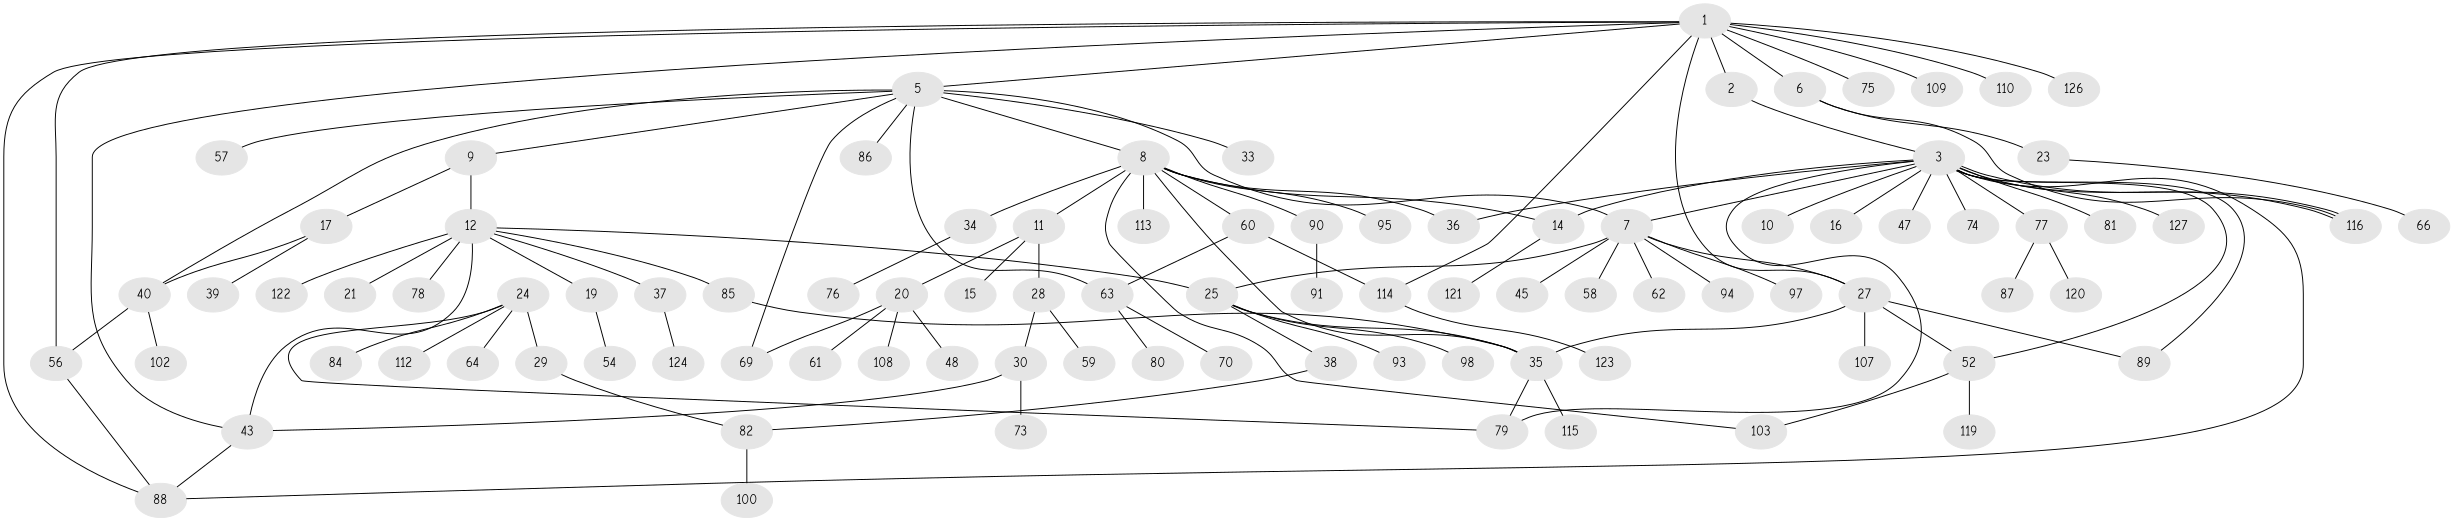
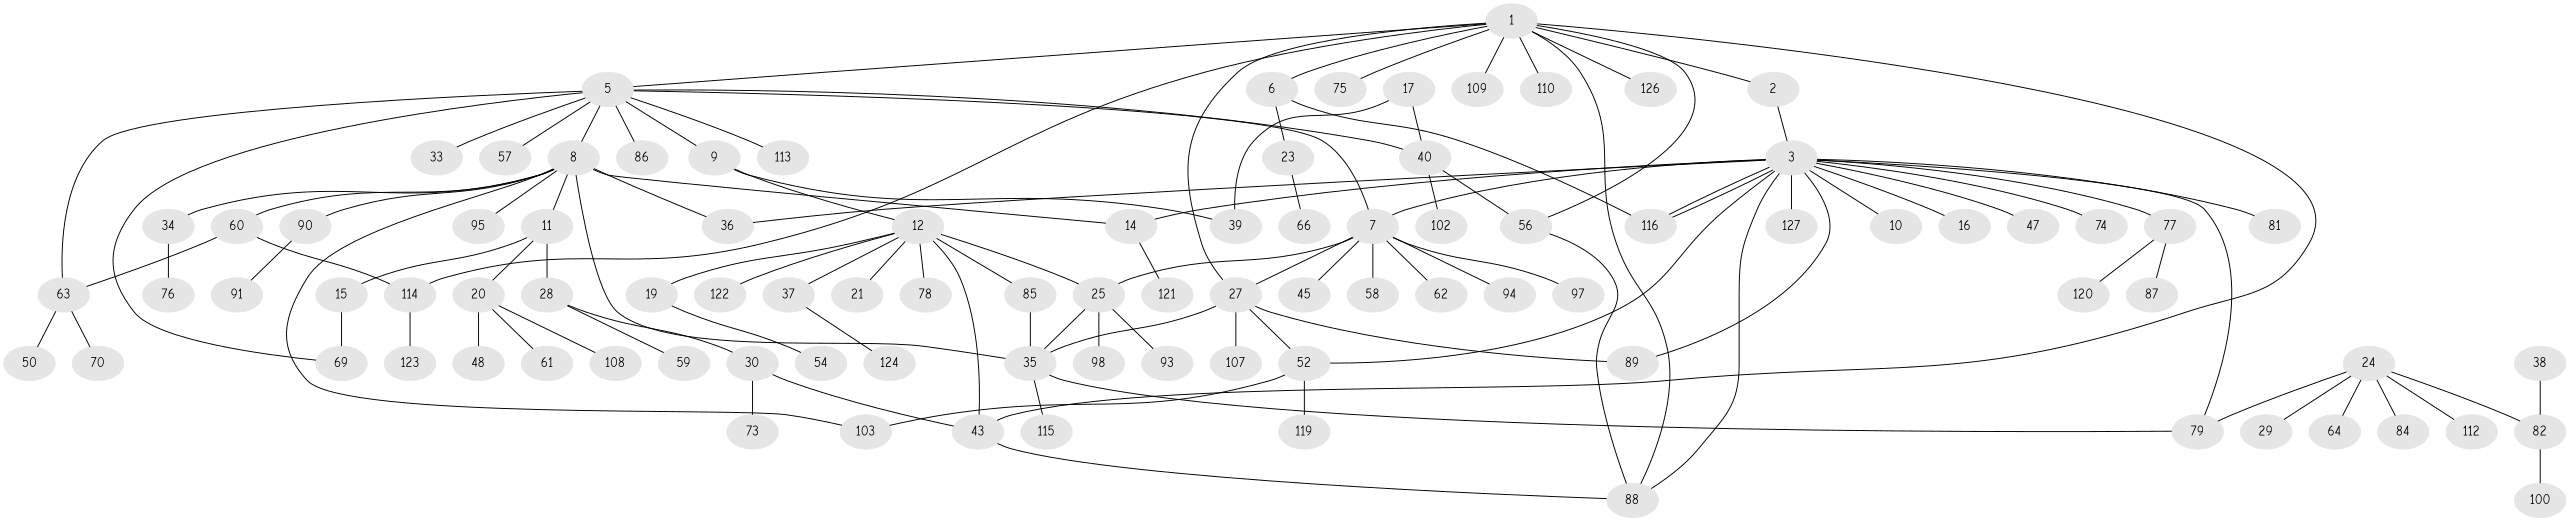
  graph {
    fontname="Comic Neue"
    node [color=gray90 fontname="Comic Neue" style=filled]
    edge [fontname="Comic Neue"]
    1 [super="+4"]
    2 [super="+125"]
    5 [super="+50"]
    6 [super="+18"]
    27 [super="+68"]
    43 [super="+55"]
    56
    75
    88
    109
    110
    114
    126
    3 [super="+41"]
    7 [super="+96"]
    8 [super="+42"]
    9
    33
    40 [super="+71"]
    57
    63 [super="+65"]
    69
    86
    113 [super="+117"]
    116
    23
    n27 [label=52 super="+101"]
    89
    35 [super="+83"]
    107
    123
    10
    14
    16 [super="+22"]
    36
    47
    74
    77 [super="+106"]
    79 [super="+111"]
    81
    127
    25 [super="+52"]
    45
    58
    62 [super="+104"]
    94
    97
    121
    24 [super="+26"]
    29
    64
    82
    84
    112
    103
    119
    87
    120
    11 [super="+105"]
    34
    60
    90 [super="+99"]
    95
    12 [super="+13"]
    17 [super="+49"]
    102
    70 [super="+72"]
-   80
+   80 [label=50]
    66
    38
    93 [super="+118"]
    98
    15
    20 [super="+44"]
    28 [super="+31"]
    76
    115
    91
    19
    21
    37 [super="+53"]
    78
    85
    122
    39
    48
    61
    108
    30 [super="+67"]
    59
    54
    124
    100
    73
    1 -- 2
    1 -- 5
    1 -- 6
    1 -- 27
    1 -- 43
    1 -- 56
    1 -- 75
    1 -- 88
    1 -- 109
    1 -- 110
    1 -- 114
    1 -- 126
    2 -- 3
    5 -- 7
    5 -- 8
    5 -- 9
    5 -- 33 [weight=2]
    5 -- 40
    5 -- 57
    5 -- 63
    5 -- 69
    5 -- 86
-   8 -- 113
+   5 -- 113
    6 -- 116
    6 -- 23 [weight=2]
    27 -- n27
    27 -- 89
    27 -- 35
    27 -- 107
    43 -- 88
    56 -- 88
    114 -- 123
    3 -- 88
    3 -- 7
    3 -- 116
    3 -- 116
    3 -- n27
    3 -- 89
    3 -- 10
    3 -- 14
    3 -- 16
    3 -- 36
    3 -- 47
    3 -- 74
    3 -- 77
    3 -- 79
    3 -- 81
    3 -- 127
    7 -- 27
    7 -- 25
    7 -- 45
    7 -- 58
    7 -- 62
    7 -- 94
    7 -- 97
    8 -- 35
    8 -- 14
    8 -- 36
    8 -- 103
    8 -- 11
    8 -- 34
    8 -- 60
    8 -- 90
    8 -- 95
    9 -- 12
-   9 -- 17
+   9 -- 39
    40 -- 56
    40 -- 102
    63 -- 70
    63 -- 80
    23 -- 66
    n27 -- 103
    n27 -- 119
    35 -- 79
    35 -- 115
    14 -- 121
    77 -- 87
    77 -- 120
    25 -- 35
-   25 -- 38
    25 -- 93
    25 -- 98
    24 -- 79
    24 -- 29
    24 -- 64
-   29 -- 82
+   24 -- 82
    24 -- 84
    24 -- 112
    82 -- 100
    11 -- 15
    11 -- 20
    11 -- 28
    34 -- 76
    60 -- 114
    60 -- 63
    90 -- 91
    12 -- 43 [weight=2]
    12 -- 25
    12 -- 19
    12 -- 21
    12 -- 37
    12 -- 78
    12 -- 85
    12 -- 122
    17 -- 40
    17 -- 39
    38 -- 82
-   20 -- 69
+   15 -- 69
    20 -- 48
    20 -- 61
    20 -- 108
    28 -- 30
    28 -- 59
    19 -- 54
    37 -- 124
    85 -- 35
    30 -- 43
    30 -- 73
  }
